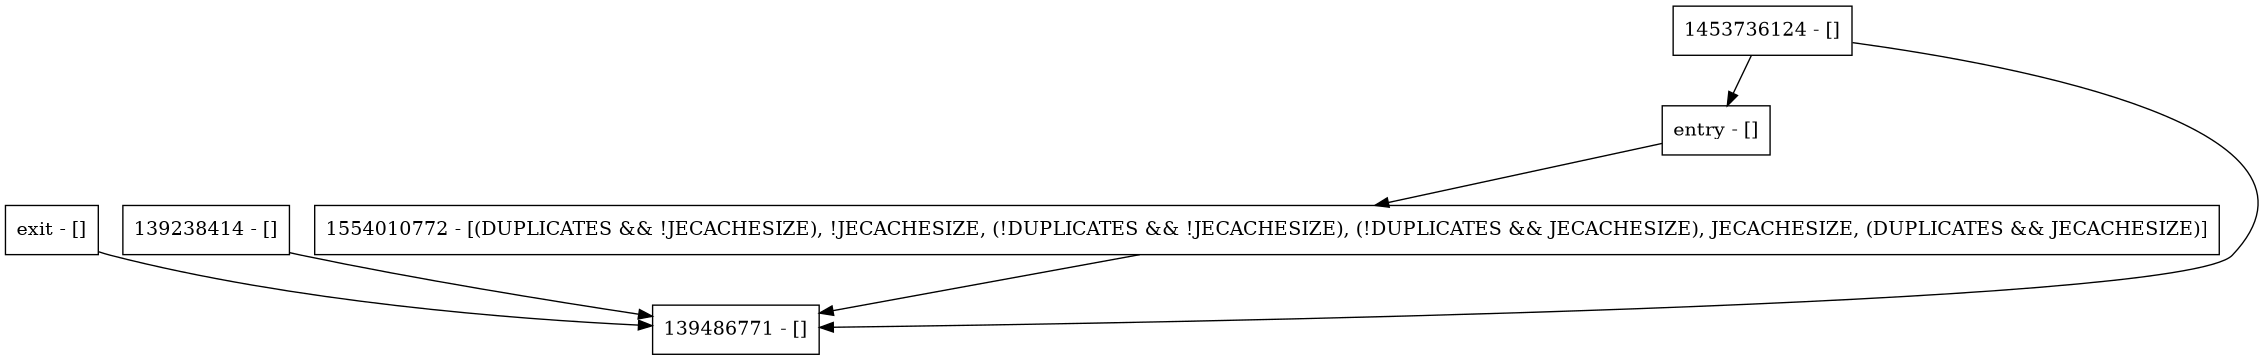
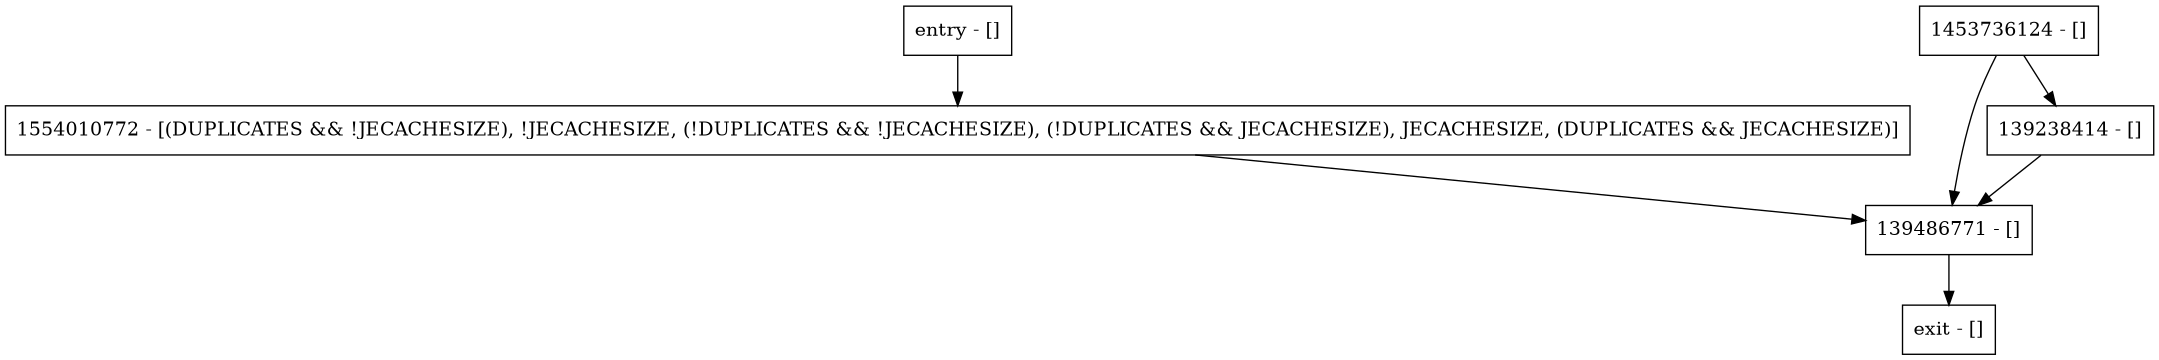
  digraph {
    node [shape=record]
    n1 [label="entry - []"]
    n2 [label="1554010772 - [(DUPLICATES && !JECACHESIZE), !JECACHESIZE, (!DUPLICATES && !JECACHESIZE), (!DUPLICATES && JECACHESIZE), JECACHESIZE, (DUPLICATES && JECACHESIZE)]"]
    n3 [label="139486771 - []"]
    n4 [label="exit - []"]
    n5 [label="139238414 - []"]
    n6 [label="1453736124 - []"]
    n1 -> n2
    n2 -> n3
-   n4 -> n3
+   n3 -> n4
    n5 -> n3
    n6 -> n3
-   n6 -> n1
+   n6 -> n5
  }
